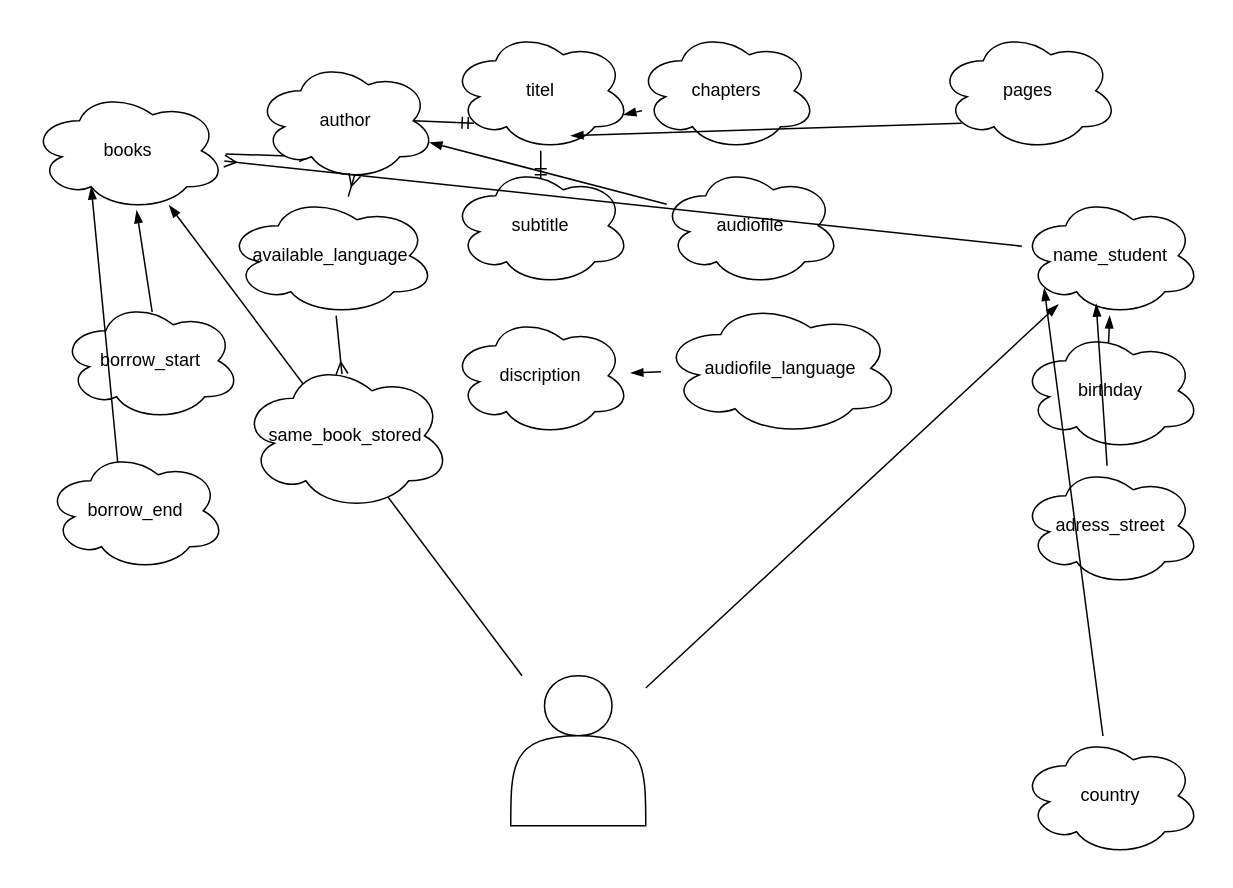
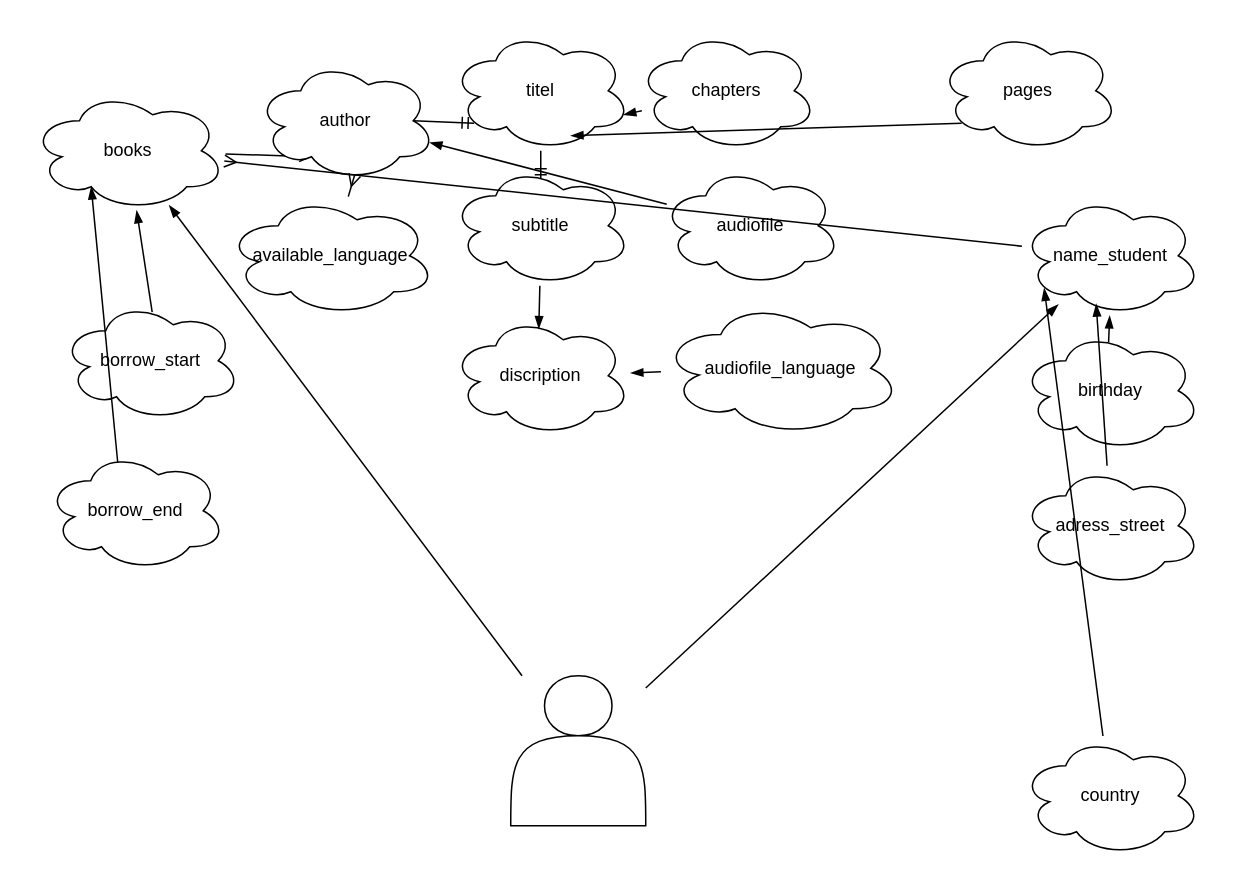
  <mxCell id="0" />
  <mxCell id="1" parent="0" />
  <mxCell id="2" style="edgeStyle=none;html=1;endArrow=blockThin;endFill=1;" edge="1" parent="1" source="4" target="26"><mxGeometry relative="1" as="geometry" /></mxCell>
  <mxCell id="3" style="edgeStyle=none;html=1;endArrow=blockThin;endFill=1;" edge="1" parent="1" source="4" target="6"><mxGeometry relative="1" as="geometry" /></mxCell>
  <mxCell id="4" value="" style="shape=actor;whiteSpace=wrap;html=1;" vertex="1" parent="1"><mxGeometry x="340" y="450" width="90" height="100" as="geometry" /></mxCell>
  <mxCell id="5" style="edgeStyle=none;html=1;entryX=0.31;entryY=0.8;entryDx=0;entryDy=0;entryPerimeter=0;endArrow=open;" edge="1" parent="1" source="6" target="10"><mxGeometry relative="1" as="geometry" /></mxCell>
  <mxCell id="6" value="books" style="ellipse;shape=cloud;whiteSpace=wrap;html=1;" vertex="1" parent="1"><mxGeometry x="20" y="60" width="130" height="80" as="geometry" /></mxCell>
  <mxCell id="7" style="edgeStyle=none;html=1;entryX=0.5;entryY=0.125;entryDx=0;entryDy=0;entryPerimeter=0;endArrow=ERmandOne;endFill=0;" edge="1" parent="1" source="8" target="15"><mxGeometry relative="1" as="geometry" /></mxCell>
  <mxCell id="8" value="titel" style="ellipse;shape=cloud;whiteSpace=wrap;html=1;" vertex="1" parent="1"><mxGeometry x="300" y="20" width="120" height="80" as="geometry" /></mxCell>
  <mxCell id="9" style="edgeStyle=none;html=1;entryX=0.13;entryY=0.77;entryDx=0;entryDy=0;entryPerimeter=0;exitX=0.875;exitY=0.5;exitDx=0;exitDy=0;exitPerimeter=0;endArrow=ERmandOne;endFill=0;" edge="1" parent="1" source="10" target="8"><mxGeometry relative="1" as="geometry" /></mxCell>
  <mxCell id="10" value="author" style="ellipse;shape=cloud;whiteSpace=wrap;html=1;" vertex="1" parent="1"><mxGeometry x="170" y="40" width="120" height="80" as="geometry" /></mxCell>
  <mxCell id="11" style="edgeStyle=none;html=1;entryX=0.96;entryY=0.7;entryDx=0;entryDy=0;entryPerimeter=0;endArrow=blockThin;endFill=1;" edge="1" parent="1" source="12" target="8"><mxGeometry relative="1" as="geometry" /></mxCell>
  <mxCell id="12" value="chapters" style="ellipse;shape=cloud;whiteSpace=wrap;html=1;" vertex="1" parent="1"><mxGeometry x="424" y="20" width="120" height="80" as="geometry" /></mxCell>
  <mxCell id="13" value="discription" style="ellipse;shape=cloud;whiteSpace=wrap;html=1;" vertex="1" parent="1"><mxGeometry x="300" y="210" width="120" height="80" as="geometry" /></mxCell>
+ <mxCell id="14" value="" style="edgeStyle=none;html=1;endArrow=blockThin;endFill=1;entryX=0.489;entryY=0.108;entryDx=0;entryDy=0;entryPerimeter=0;" edge="1" parent="1" source="15" target="13"><mxGeometry relative="1" as="geometry" /></mxCell>
  <mxCell id="15" value="subtitle" style="ellipse;shape=cloud;whiteSpace=wrap;html=1;" vertex="1" parent="1"><mxGeometry x="300" y="110" width="120" height="80" as="geometry" /></mxCell>
  <mxCell id="16" style="edgeStyle=none;html=1;endArrow=blockThin;endFill=1;" edge="1" parent="1" source="17" target="10"><mxGeometry relative="1" as="geometry" /></mxCell>
  <mxCell id="17" value="audiofile" style="ellipse;shape=cloud;whiteSpace=wrap;html=1;" vertex="1" parent="1"><mxGeometry x="440" y="110" width="120" height="80" as="geometry" /></mxCell>
  <mxCell id="18" style="edgeStyle=none;html=1;endArrow=blockThin;endFill=1;exitX=0.13;exitY=0.77;exitDx=0;exitDy=0;exitPerimeter=0;" edge="1" parent="1" source="19"><mxGeometry relative="1" as="geometry"><mxPoint x="380" y="90" as="targetPoint" /></mxGeometry></mxCell>
  <mxCell id="19" value="pages" style="ellipse;shape=cloud;whiteSpace=wrap;html=1;" vertex="1" parent="1"><mxGeometry x="625" y="20" width="120" height="80" as="geometry" /></mxCell>
  <mxCell id="20" style="edgeStyle=none;html=1;endArrow=blockThin;endFill=1;exitX=0.508;exitY=0.095;exitDx=0;exitDy=0;exitPerimeter=0;" edge="1" parent="1" source="21" target="6"><mxGeometry relative="1" as="geometry" /></mxCell>
  <mxCell id="21" value="borrow_start" style="ellipse;shape=cloud;whiteSpace=wrap;html=1;" vertex="1" parent="1"><mxGeometry x="40" y="200" width="120" height="80" as="geometry" /></mxCell>
- <mxCell id="22" value="same_book_stored" style="ellipse;shape=cloud;whiteSpace=wrap;html=1;" vertex="1" parent="1"><mxGeometry x="160" y="240" width="140" height="100" as="geometry" /></mxCell>
  <mxCell id="23" style="edgeStyle=none;html=1;entryX=0.31;entryY=0.8;entryDx=0;entryDy=0;entryPerimeter=0;endArrow=blockThin;endFill=1;exitX=0.4;exitY=0.1;exitDx=0;exitDy=0;exitPerimeter=0;" edge="1" parent="1" source="24" target="6"><mxGeometry relative="1" as="geometry" /></mxCell>
  <mxCell id="24" value="borrow_end" style="ellipse;shape=cloud;whiteSpace=wrap;html=1;" vertex="1" parent="1"><mxGeometry x="30" y="300" width="120" height="80" as="geometry" /></mxCell>
  <mxCell id="25" style="edgeStyle=none;html=1;endArrow=ERmany;endFill=0;" edge="1" parent="1" source="26" target="6"><mxGeometry relative="1" as="geometry" /></mxCell>
  <mxCell id="26" value="name_student" style="ellipse;shape=cloud;whiteSpace=wrap;html=1;" vertex="1" parent="1"><mxGeometry x="680" y="130" width="120" height="80" as="geometry" /></mxCell>
  <mxCell id="27" style="edgeStyle=none;html=1;endArrow=blockThin;endFill=1;exitX=0.488;exitY=0.097;exitDx=0;exitDy=0;exitPerimeter=0;" edge="1" parent="1" source="28" target="26"><mxGeometry relative="1" as="geometry" /></mxCell>
  <mxCell id="28" value="birthday&lt;span style=&quot;color: rgba(0 , 0 , 0 , 0) ; font-family: monospace ; font-size: 0px&quot;&gt;%3CmxGraphModel%3E%3Croot%3E%3CmxCell%20id%3D%220%22%2F%3E%3CmxCell%20id%3D%221%22%20parent%3D%220%22%2F%3E%3CmxCell%20id%3D%222%22%20value%3D%22name_student%22%20style%3D%22ellipse%3Bshape%3Dcloud%3BwhiteSpace%3Dwrap%3Bhtml%3D1%3B%22%20vertex%3D%221%22%20parent%3D%221%22%3E%3CmxGeometry%20x%3D%22560%22%20y%3D%22230%22%20width%3D%22120%22%20height%3D%2280%22%20as%3D%22geometry%22%2F%3E%3C%2FmxCell%3E%3C%2Froot%3E%3C%2FmxGraphModel%3E&lt;/span&gt;" style="ellipse;shape=cloud;whiteSpace=wrap;html=1;" vertex="1" parent="1"><mxGeometry x="680" y="220" width="120" height="80" as="geometry" /></mxCell>
  <mxCell id="29" style="edgeStyle=none;html=1;entryX=0.419;entryY=0.901;entryDx=0;entryDy=0;entryPerimeter=0;endArrow=blockThin;endFill=1;" edge="1" parent="1" source="30" target="26"><mxGeometry relative="1" as="geometry" /></mxCell>
  <mxCell id="30" value="adress_street" style="ellipse;shape=cloud;whiteSpace=wrap;html=1;" vertex="1" parent="1"><mxGeometry x="680" y="310" width="120" height="80" as="geometry" /></mxCell>
  <mxCell id="31" style="edgeStyle=none;html=1;entryX=0.55;entryY=0.95;entryDx=0;entryDy=0;entryPerimeter=0;endArrow=ERmany;endFill=0;" edge="1" parent="1" source="33" target="10"><mxGeometry relative="1" as="geometry" /></mxCell>
- <mxCell id="32" value="" style="edgeStyle=none;html=1;endArrow=ERmany;endFill=0;entryX=0.482;entryY=0.089;entryDx=0;entryDy=0;entryPerimeter=0;" edge="1" parent="1" source="33" target="22"><mxGeometry relative="1" as="geometry" /></mxCell>
  <mxCell id="33" value="available_language" style="ellipse;shape=cloud;whiteSpace=wrap;html=1;" vertex="1" parent="1"><mxGeometry x="150" y="130" width="140" height="80" as="geometry" /></mxCell>
  <mxCell id="34" style="edgeStyle=none;html=1;entryX=0.13;entryY=0.77;entryDx=0;entryDy=0;entryPerimeter=0;endArrow=blockThin;endFill=1;" edge="1" parent="1" source="35" target="26"><mxGeometry relative="1" as="geometry" /></mxCell>
  <mxCell id="35" value="country" style="ellipse;shape=cloud;whiteSpace=wrap;html=1;" vertex="1" parent="1"><mxGeometry x="680" y="490" width="120" height="80" as="geometry" /></mxCell>
  <mxCell id="36" style="edgeStyle=none;html=1;endArrow=blockThin;endFill=1;" edge="1" parent="1" source="37" target="13"><mxGeometry relative="1" as="geometry" /></mxCell>
  <mxCell id="37" value="audiofile_language" style="ellipse;shape=cloud;whiteSpace=wrap;html=1;" vertex="1" parent="1"><mxGeometry x="440" y="200" width="160" height="90" as="geometry" /></mxCell>
